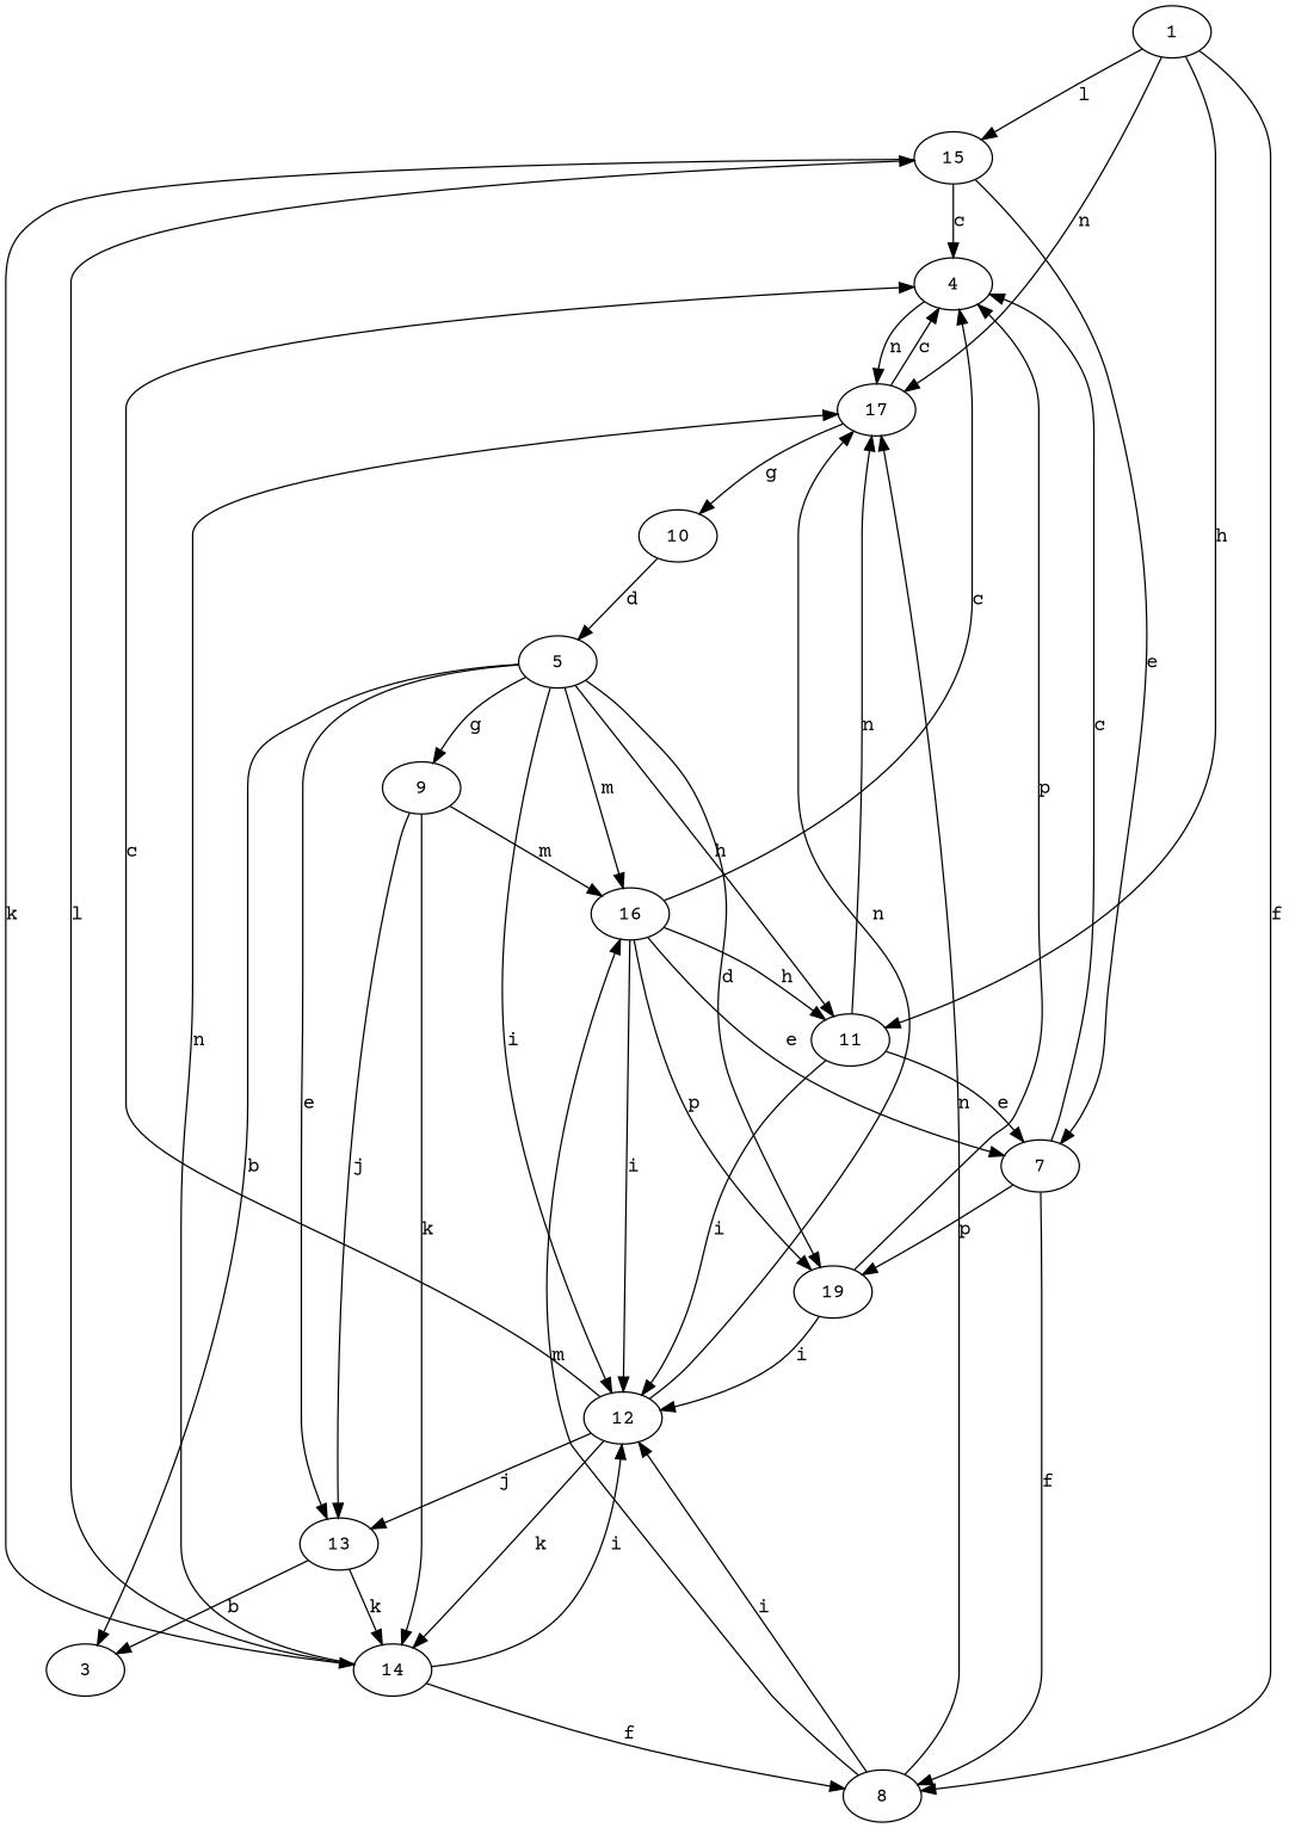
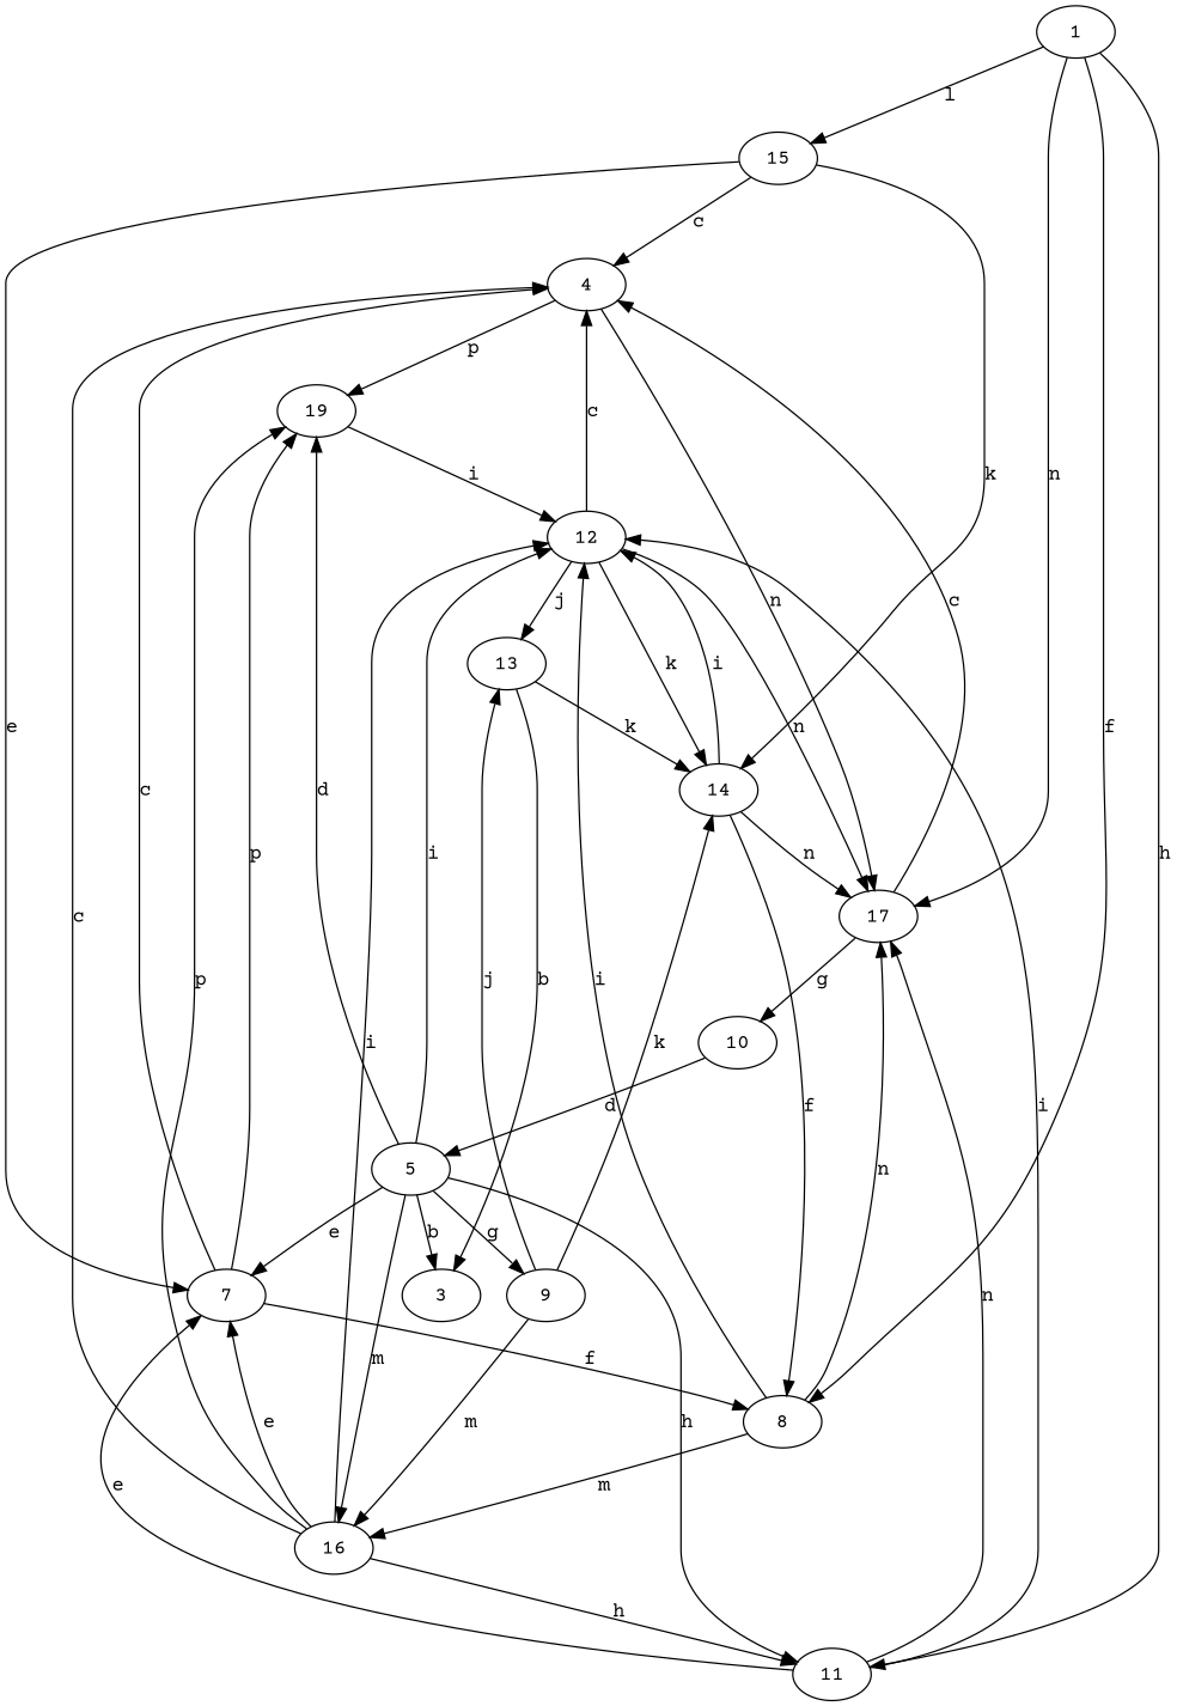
  strict digraph {
    fontname="Courier Prime"
    node [fontname="Courier Prime"]
    edge [fontname="Courier Prime"]
    15
    4
    7
    14
    16
    11
    19
    12
    1
    8
    17
    10
    5
    3
    9
    13
    15 -> 4 [label=c]
    15 -> 7 [label=e]
    15 -> 14 [label=k]
-   19 -> 4 [label=p]
+   4 -> 19 [label=p]
    4 -> 17 [label=n]
    7 -> 4 [label=c]
    7 -> 19 [label=p]
    7 -> 8 [label=f]
-   14 -> 15 [label=l]
    14 -> 12 [label=i]
    14 -> 8 [label=f]
    14 -> 17 [label=n]
    16 -> 4 [label=c]
    16 -> 7 [label=e]
    16 -> 11 [label=h]
    16 -> 19 [label=p]
    16 -> 12 [label=i]
    11 -> 7 [label=e]
    11 -> 12 [label=i]
    11 -> 17 [label=n]
    19 -> 12 [label=i]
    12 -> 4 [label=c]
    12 -> 14 [label=k]
    12 -> 17 [label=n]
    12 -> 13 [label=j]
    1 -> 15 [label=l]
    1 -> 11 [label=h]
    1 -> 8 [label=f]
    1 -> 17 [label=n]
    8 -> 16 [label=m]
    8 -> 12 [label=i]
    8 -> 17 [label=n]
    17 -> 4 [label=c]
    17 -> 10 [label=g]
    10 -> 5 [label=d]
-   5 -> 13 [label=e]
+   5 -> 7 [label=e]
    5 -> 16 [label=m]
    5 -> 11 [label=h]
    5 -> 19 [label=d]
    5 -> 12 [label=i]
    5 -> 3 [label=b]
    5 -> 9 [label=g]
    9 -> 14 [label=k]
    9 -> 16 [label=m]
    9 -> 13 [label=j]
    13 -> 14 [label=k]
    13 -> 3 [label=b]
  }
